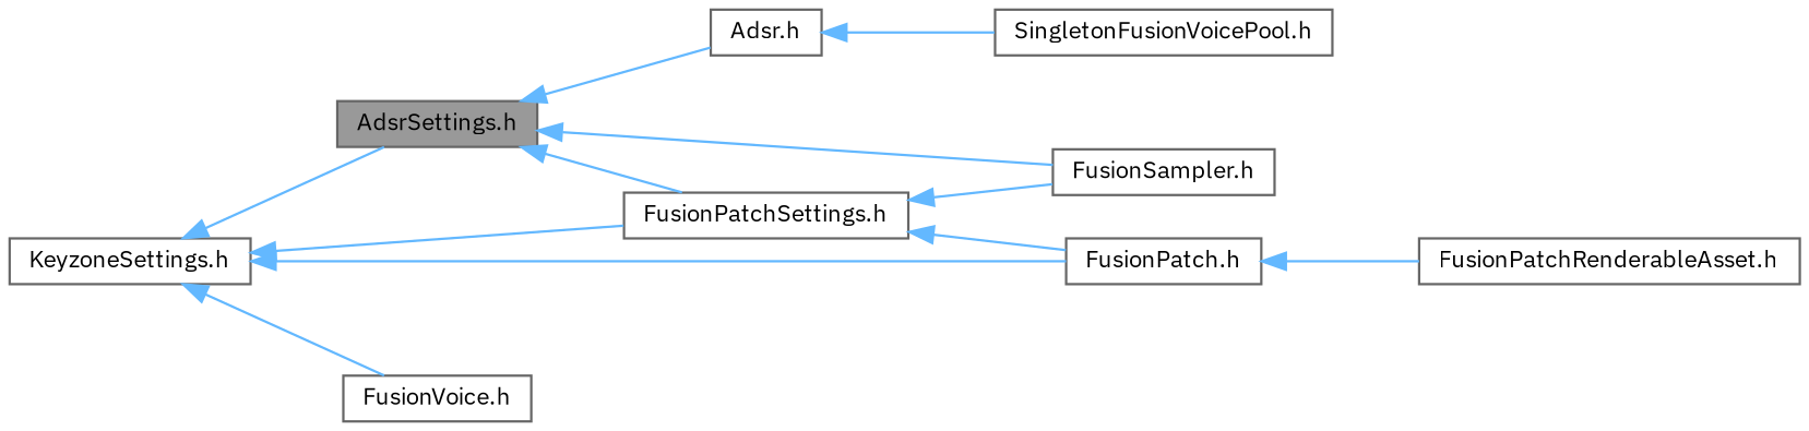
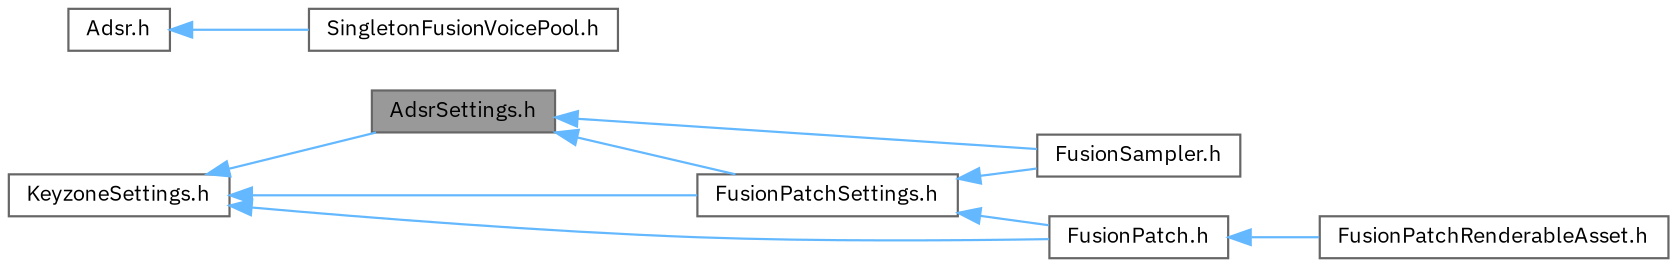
  digraph {
    fontname="IBM Plex Sans"
    rankdir=LR
    node [color=grey40 fillcolor=white fontname="IBM Plex Sans" fontsize=10 shape=box style=filled]
    edge [color=steelblue1 dir=back fontname="IBM Plex Sans" fontsize=10 labelfontname=Helvetica labelfontsize=10 style=solid]
    n1 [color=gray40 fillcolor=grey60 fontcolor=black height=0.2 label="AdsrSettings.h" width=0.4]
    n2 [height=0.2 label="Adsr.h" width=0.4]
    n3 [height=0.2 label="FusionPatchSettings.h" width=0.4]
    n4 [height=0.2 label="FusionSampler.h" width=0.4]
    n5 [height=0.2 label="SingletonFusionVoicePool.h" width=0.4]
    n6 [height=0.2 label="FusionPatch.h" width=0.4]
    n7 [height=0.2 label="KeyzoneSettings.h" width=0.4]
-   n8 [height=0.2 label="FusionVoice.h" width=0.4]
    n9 [height=0.2 label="FusionPatchRenderableAsset.h" width=0.4]
-   n1 -> n2
    n1 -> n3
    n1 -> n4
    n2 -> n5
    n3 -> n4
    n3 -> n6
    n6 -> n9
    n7 -> n1
    n7 -> n3
    n7 -> n6
-   n7 -> n8
  }
